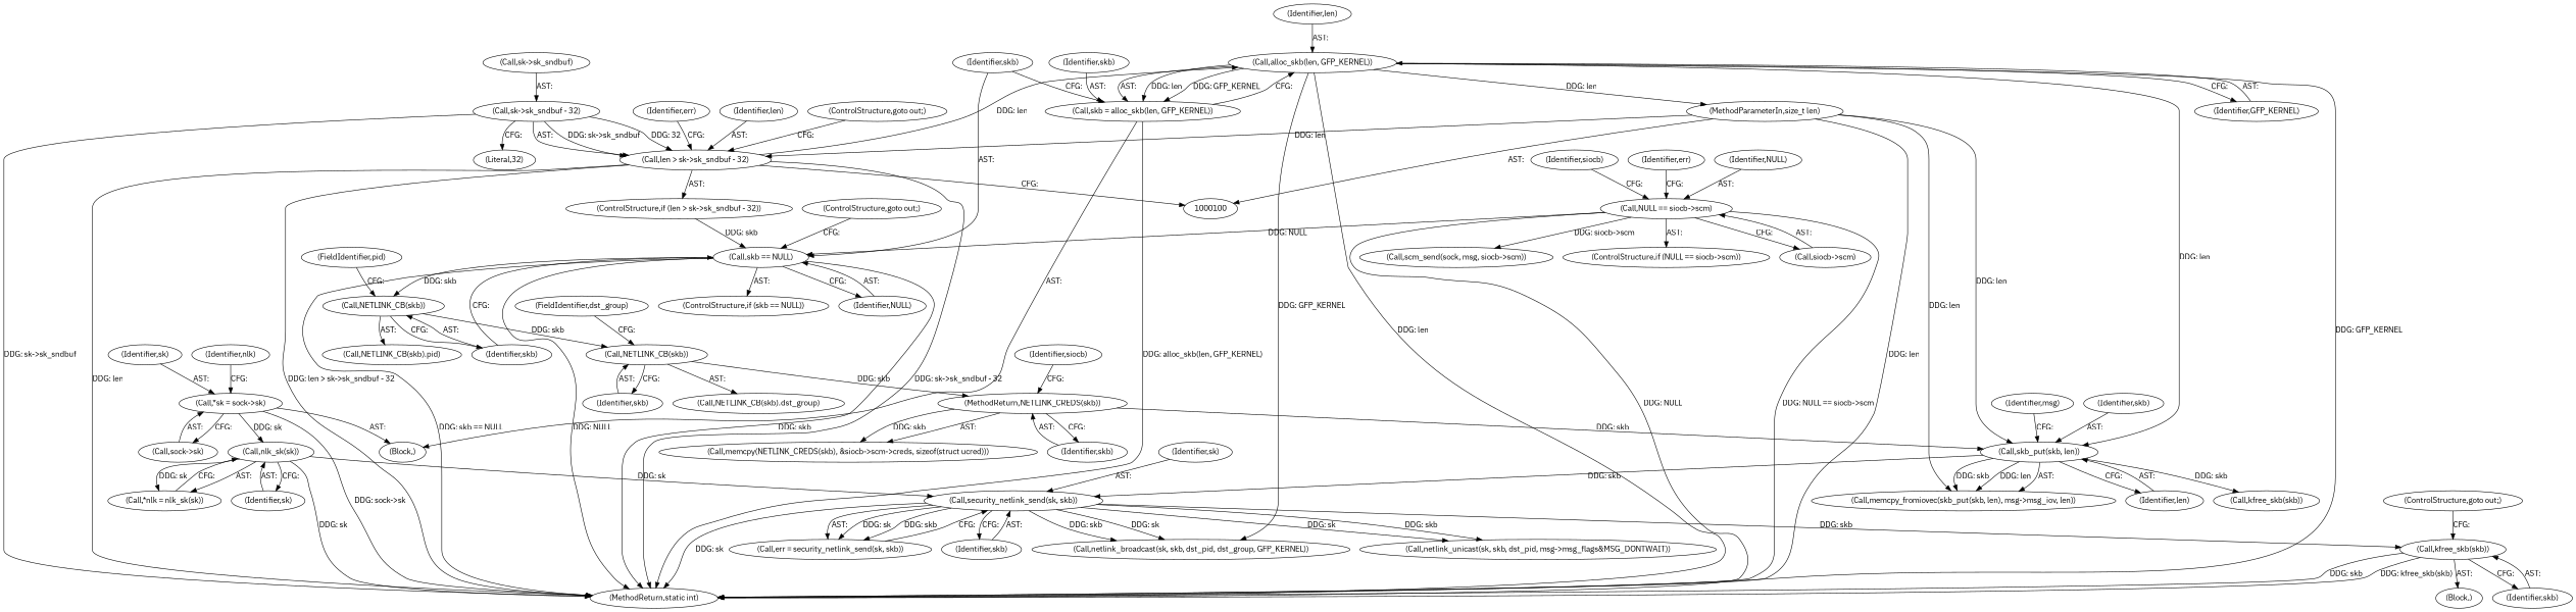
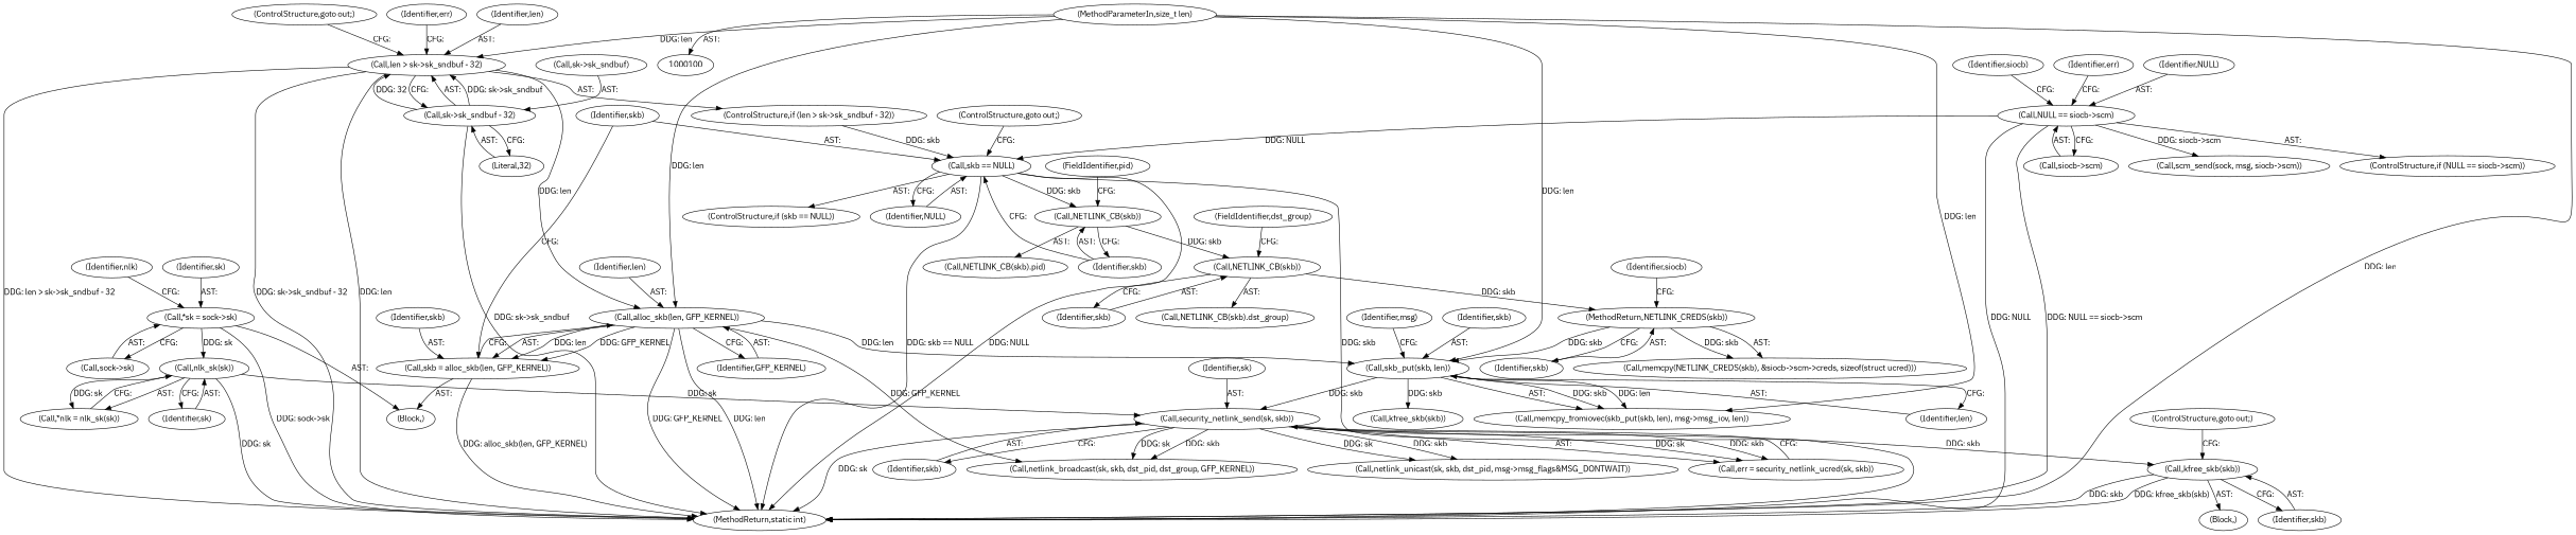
  digraph {
    fontname="IBM Plex Sans"
    node [fontname="IBM Plex Sans"]
    edge [fontname="IBM Plex Sans"]
    n1 [label="(Call,kfree_skb(skb))"]
    n2 [label="(Identifier,skb)"]
    n3 [label="(Block,)"]
    n4 [label="(MethodReturn,static int)"]
    n5 [label="(Call,security_netlink_send(sk, skb))"]
-   n6 [label="(Call,err = security_netlink_send(sk, skb))"]
+   n6 [label="(Call,err = security_netlink_ucred(sk, skb))"]
    n7 [label="(Identifier,skb)"]
    n8 [label="(Call,netlink_broadcast(sk, skb, dst_pid, dst_group, GFP_KERNEL))"]
    n9 [label="(Call,netlink_unicast(sk, skb, dst_pid, msg->msg_flags&MSG_DONTWAIT))"]
    n10 [label="(Call,nlk_sk(sk))"]
    n11 [label="(Identifier,sk)"]
    n12 [label="(Call,*nlk = nlk_sk(sk))"]
    n13 [label="(Call,*sk = sock->sk)"]
    n14 [label="(Call,sock->sk)"]
    n15 [label="(Block,)"]
    n16 [label="(Call,skb_put(skb, len))"]
    n17 [label="(Identifier,len)"]
    n18 [label="(Call,kfree_skb(skb))"]
    n19 [label="(Call,memcpy_fromiovec(skb_put(skb, len), msg->msg_iov, len))"]
    n20 [label="(MethodReturn,NETLINK_CREDS(skb))"]
    n21 [label="(Call,memcpy(NETLINK_CREDS(skb), &siocb->scm->creds, sizeof(struct ucred)))"]
    n22 [label="(Identifier,skb)"]
    n23 [label="(Call,NETLINK_CB(skb))"]
    n24 [label="(Identifier,skb)"]
    n25 [label="(Call,NETLINK_CB(skb).dst_group)"]
    n26 [label="(Call,NETLINK_CB(skb))"]
    n27 [label="(Call,NETLINK_CB(skb).pid)"]
    n28 [label="(Identifier,skb)"]
    n29 [label="(Call,skb == NULL)"]
    n30 [label="(ControlStructure,if (skb == NULL))"]
    n31 [label="(Identifier,NULL)"]
    n32 [label="(Call,skb = alloc_skb(len, GFP_KERNEL))"]
    n33 [label="(Call,alloc_skb(len, GFP_KERNEL))"]
    n34 [label="(Identifier,GFP_KERNEL)"]
    n35 [label="(Call,len > sk->sk_sndbuf - 32)"]
    n36 [label="(Call,sk->sk_sndbuf - 32)"]
    n37 [label="(ControlStructure,if (len > sk->sk_sndbuf - 32))"]
    n38 [label="(Literal,32)"]
    n39 [label="(MethodParameterIn,size_t len)"]
    1000100
    n41 [label="(Call,NULL == siocb->scm)"]
    n42 [label="(Call,siocb->scm)"]
    n43 [label="(Call,scm_send(sock, msg, siocb->scm))"]
    n44 [label="(ControlStructure,if (NULL == siocb->scm))"]
    n45 [label="(Identifier,msg)"]
    n46 [label="(Identifier,NULL)"]
    n47 [label="(Identifier,sk)"]
    n48 [label="(Identifier,skb)"]
    n49 [label="(FieldIdentifier,dst_group)"]
    n50 [label="(Identifier,len)"]
    n51 [label="(FieldIdentifier,pid)"]
    n52 [label="(Identifier,sk)"]
    n53 [label="(Identifier,siocb)"]
    n54 [label="(Identifier,nlk)"]
    n55 [label="(ControlStructure,goto out;)"]
    n56 [label="(Identifier,skb)"]
    n57 [label="(ControlStructure,goto out;)"]
    n58 [label="(Identifier,len)"]
    n59 [label="(Identifier,err)"]
    n60 [label="(Identifier,skb)"]
    n61 [label="(Identifier,err)"]
    n62 [label="(Call,sk->sk_sndbuf)"]
    n63 [label="(ControlStructure,goto out;)"]
    n64 [label="(Identifier,siocb)"]
    n1 -> n2 [label="CFG: "]
    n1 -> n3 [label="AST: "]
    n1 -> n4 [label="DDG: skb"]
    n1 -> n4 [label="DDG: kfree_skb(skb)"]
    n2 -> n1 [label="AST: "]
    n5 -> n1 [label="DDG: skb"]
    n5 -> n4 [label="DDG: sk"]
    n5 -> n6 [label="AST: "]
    n5 -> n6 [label="DDG: sk"]
    n5 -> n6 [label="DDG: skb"]
    n5 -> n7 [label="CFG: "]
    n5 -> n8 [label="DDG: sk"]
    n5 -> n8 [label="DDG: skb"]
    n5 -> n9 [label="DDG: sk"]
    n5 -> n9 [label="DDG: skb"]
    n6 -> n5 [label="CFG: "]
    n7 -> n5 [label="AST: "]
    n10 -> n4 [label="DDG: sk"]
    n10 -> n5 [label="DDG: sk"]
    n10 -> n11 [label="CFG: "]
    n10 -> n12 [label="AST: "]
    n10 -> n12 [label="DDG: sk"]
    n11 -> n10 [label="AST: "]
    n12 -> n10 [label="CFG: "]
    n13 -> n4 [label="DDG: sock->sk"]
    n13 -> n10 [label="DDG: sk"]
    n13 -> n14 [label="CFG: "]
    n13 -> n15 [label="AST: "]
    n14 -> n13 [label="AST: "]
    n16 -> n5 [label="DDG: skb"]
    n16 -> n17 [label="CFG: "]
    n16 -> n18 [label="DDG: skb"]
    n16 -> n19 [label="AST: "]
    n16 -> n19 [label="DDG: skb"]
    n16 -> n19 [label="DDG: len"]
    n17 -> n16 [label="AST: "]
    n20 -> n16 [label="DDG: skb"]
    n20 -> n21 [label="AST: "]
    n20 -> n21 [label="DDG: skb"]
    n20 -> n22 [label="CFG: "]
    n22 -> n20 [label="AST: "]
    n23 -> n20 [label="DDG: skb"]
    n23 -> n24 [label="CFG: "]
    n23 -> n25 [label="AST: "]
    n24 -> n23 [label="AST: "]
    n26 -> n23 [label="DDG: skb"]
    n26 -> n27 [label="AST: "]
    n26 -> n28 [label="CFG: "]
    n28 -> n26 [label="AST: "]
    n28 -> n29 [label="CFG: "]
    n29 -> n4 [label="DDG: skb == NULL"]
    n29 -> n4 [label="DDG: NULL"]
    n29 -> n4 [label="DDG: skb"]
    n29 -> n26 [label="DDG: skb"]
    n29 -> n30 [label="AST: "]
    n29 -> n31 [label="CFG: "]
    n31 -> n29 [label="AST: "]
    n32 -> n4 [label="DDG: alloc_skb(len, GFP_KERNEL)"]
    n32 -> n15 [label="AST: "]
    n32 -> n33 [label="CFG: "]
    n33 -> n4 [label="DDG: GFP_KERNEL"]
    n33 -> n4 [label="DDG: len"]
    n33 -> n8 [label="DDG: GFP_KERNEL"]
    n33 -> n16 [label="DDG: len"]
    n33 -> n32 [label="AST: "]
    n33 -> n32 [label="DDG: len"]
    n33 -> n32 [label="DDG: GFP_KERNEL"]
    n33 -> n34 [label="CFG: "]
    n34 -> n33 [label="AST: "]
    n35 -> n4 [label="DDG: len > sk->sk_sndbuf - 32"]
    n35 -> n4 [label="DDG: sk->sk_sndbuf - 32"]
    n35 -> n4 [label="DDG: len"]
    n35 -> n33 [label="DDG: len"]
-   n35 -> 1000100 [label="CFG: "]
+   n35 -> n36 [label="CFG: "]
    n35 -> n37 [label="AST: "]
    n36 -> n4 [label="DDG: sk->sk_sndbuf"]
    n36 -> n35 [label="AST: "]
    n36 -> n35 [label="DDG: sk->sk_sndbuf"]
    n36 -> n35 [label="DDG: 32"]
    n36 -> n38 [label="CFG: "]
    n37 -> n29 [label="DDG: skb"]
+   n38 -> n36 [label="AST: "]
    n39 -> n4 [label="DDG: len"]
    n39 -> n16 [label="DDG: len"]
    n39 -> n19 [label="DDG: len"]
-   n33 -> n39 [label="DDG: len"]
+   n39 -> n33 [label="DDG: len"]
    n39 -> n35 [label="DDG: len"]
    n39 -> 1000100 [label="AST: "]
    n41 -> n4 [label="DDG: NULL"]
    n41 -> n4 [label="DDG: NULL == siocb->scm"]
    n41 -> n29 [label="DDG: NULL"]
    n41 -> n42 [label="CFG: "]
    n41 -> n43 [label="DDG: siocb->scm"]
    n41 -> n44 [label="AST: "]
    n42 -> n41 [label="AST: "]
    n45 -> n16 [label="CFG: "]
    n46 -> n41 [label="AST: "]
    n47 -> n13 [label="AST: "]
    n48 -> n16 [label="AST: "]
    n49 -> n23 [label="CFG: "]
    n50 -> n35 [label="AST: "]
    n51 -> n26 [label="CFG: "]
    n52 -> n5 [label="AST: "]
    n53 -> n41 [label="CFG: "]
    n54 -> n13 [label="CFG: "]
    n55 -> n1 [label="CFG: "]
    n56 -> n29 [label="AST: "]
    n56 -> n32 [label="CFG: "]
    n57 -> n35 [label="CFG: "]
    n58 -> n33 [label="AST: "]
    n59 -> n41 [label="CFG: "]
    n60 -> n32 [label="AST: "]
    n61 -> n35 [label="CFG: "]
    n62 -> n36 [label="AST: "]
    n63 -> n29 [label="CFG: "]
    n64 -> n20 [label="CFG: "]
  }
